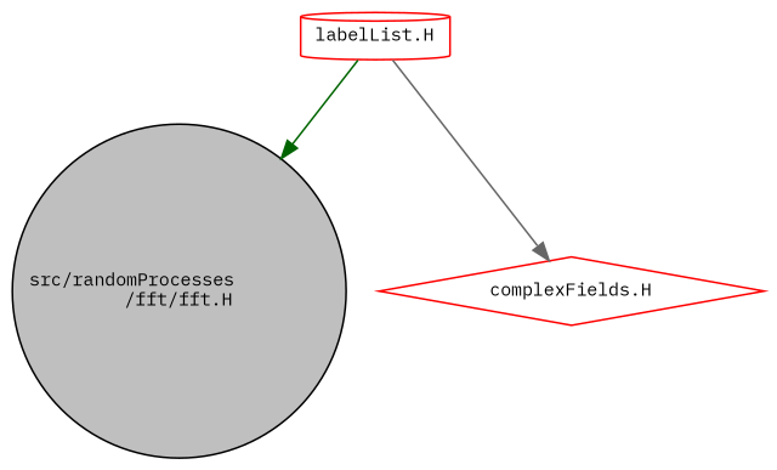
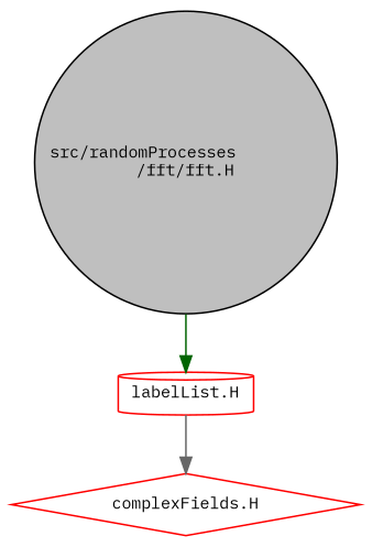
  digraph {
    fontname="IBM Plex Mono"
    node [color=red fontname="IBM Plex Mono" fontsize=10]
    edge [fontname="IBM Plex Mono" fontsize=10 labelfontname=Helvetica labelfontsize=10 style=solid]
    n1 [color=black fillcolor=grey75 fontcolor=black height=0.2 label="src/randomProcesses\l/fft/fft.H" shape=circle style=filled width=0.4]
    n2 [height=0.2 label="labelList.H" shape=cylinder width=0.4]
    n3 [height=0.2 label="complexFields.H" shape=diamond width=0.4]
-   n2 -> n1 [color=darkgreen]
+   n1 -> n2 [color=darkgreen]
    n2 -> n3 [color=gray40]
  }
